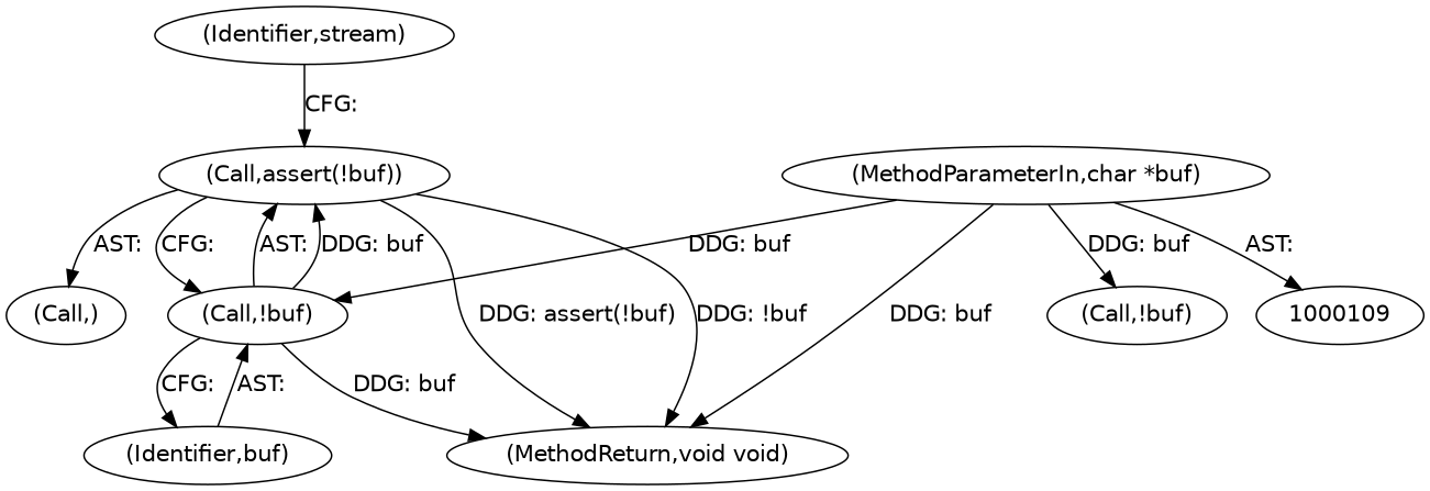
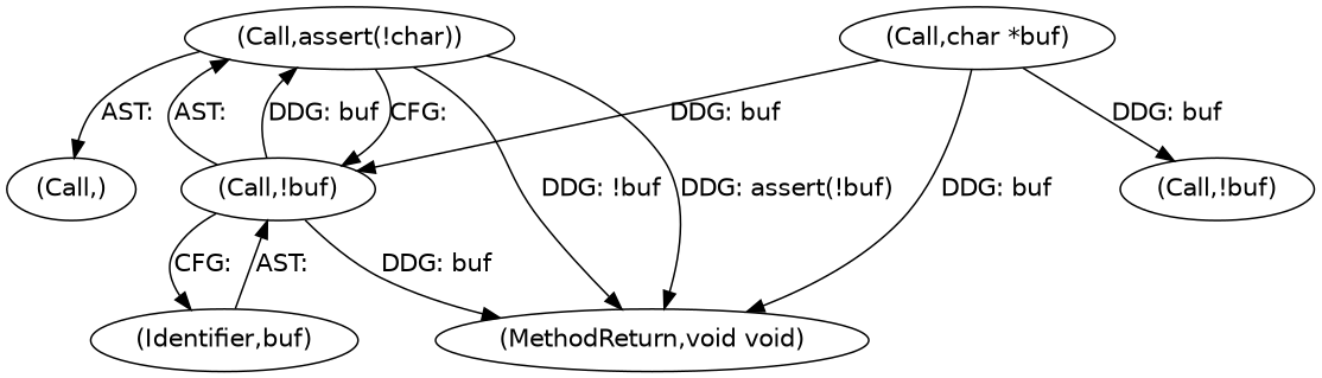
  digraph {
    fontname="DejaVu Sans"
    node [fontname="DejaVu Sans"]
    edge [fontname="DejaVu Sans"]
-   n1 [label="(Call,assert(!buf))"]
+   n1 [label="(Call,assert(!char))"]
    n2 [label="(Call,!buf)"]
    n3 [label="(Call,)"]
    n4 [label="(MethodReturn,void void)"]
    n5 [label="(Identifier,buf)"]
-   n6 [label="(MethodParameterIn,char *buf)"]
+   n6 [label="(Call,char *buf)"]
    n7 [label="(Call,!buf)"]
-   1000109
-   n9 [label="(Identifier,stream)"]
    n1 -> n2 [label="CFG: "]
    n1 -> n3 [label="AST: "]
    n1 -> n4 [label="DDG: !buf"]
    n1 -> n4 [label="DDG: assert(!buf)"]
    n2 -> n1 [label="AST: "]
    n2 -> n1 [label="DDG: buf"]
    n2 -> n4 [label="DDG: buf"]
    n2 -> n5 [label="CFG: "]
    n5 -> n2 [label="AST: "]
    n6 -> n2 [label="DDG: buf"]
    n6 -> n4 [label="DDG: buf"]
    n6 -> n7 [label="DDG: buf"]
-   n6 -> 1000109 [label="AST: "]
-   n9 -> n1 [label="CFG: "]
  }
